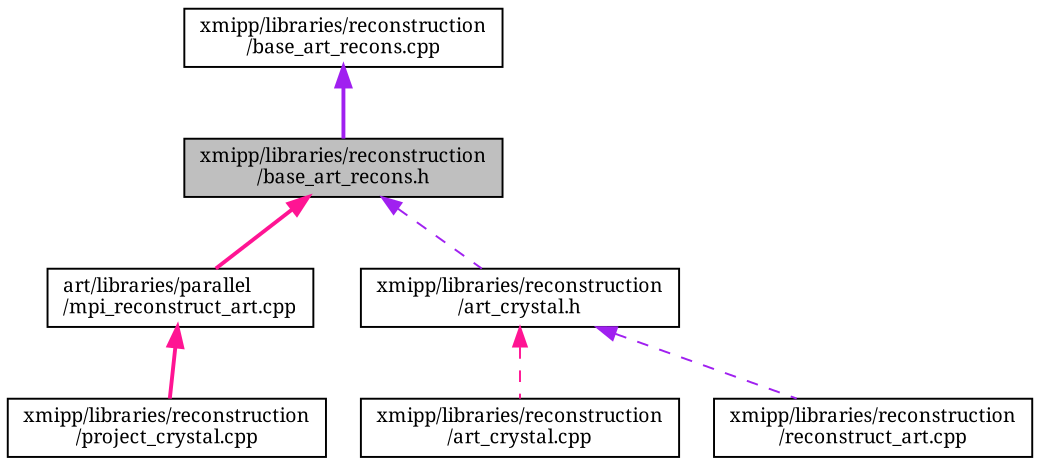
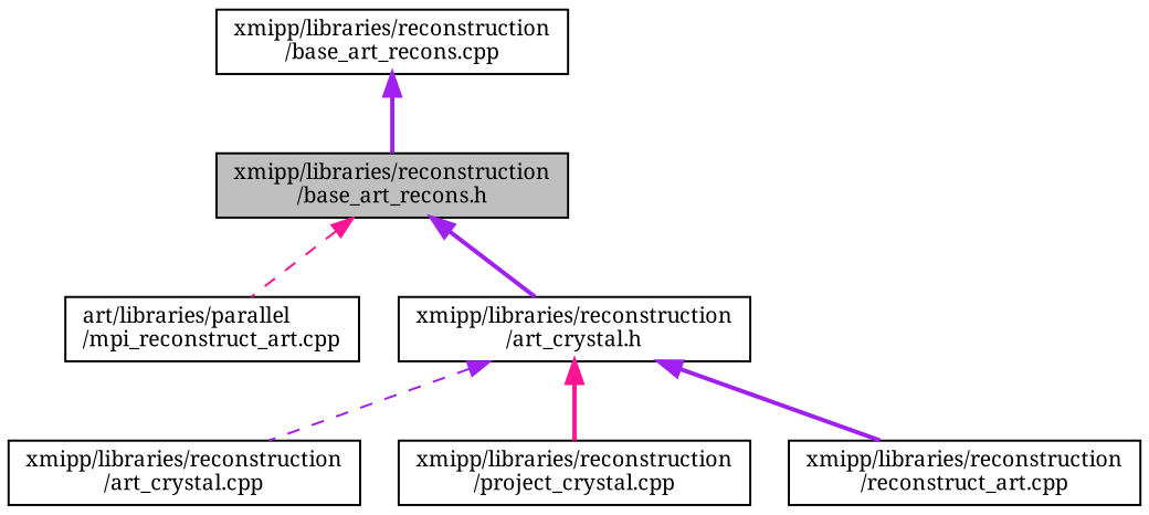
  digraph {
    fontname="Noto Serif"
    node [color=black fillcolor=white fontname="Noto Serif" fontsize=10 shape=record style=filled]
    edge [color=purple dir=back fontname="Noto Serif" fontsize=10 labelfontname=Helvetica labelfontsize=10 style=bold]
    n1 [fillcolor=grey75 fontcolor=black height=0.2 label="xmipp/libraries/reconstruction\l/base_art_recons.h" width=0.4]
    n2 [height=0.2 label="art/libraries/parallel\l/mpi_reconstruct_art.cpp" width=0.4]
    n3 [height=0.2 label="xmipp/libraries/reconstruction\l/art_crystal.h" width=0.4]
    n4 [height=0.2 label="xmipp/libraries/reconstruction\l/art_crystal.cpp" width=0.4]
    n5 [height=0.2 label="xmipp/libraries/reconstruction\l/project_crystal.cpp" width=0.4]
    n6 [height=0.2 label="xmipp/libraries/reconstruction\l/reconstruct_art.cpp" width=0.4]
    n7 [height=0.2 label="xmipp/libraries/reconstruction\l/base_art_recons.cpp" width=0.4]
-   n1 -> n2 [color=deeppink]
-   n1 -> n3 [style=dashed]
-   n3 -> n4 [color=deeppink style=dashed]
-   n2 -> n5 [color=deeppink]
-   n3 -> n6 [style=dashed]
+   n1 -> n2 [color=deeppink style=dashed]
+   n1 -> n3
+   n3 -> n4 [style=dashed]
+   n3 -> n5 [color=deeppink]
+   n3 -> n6
    n7 -> n1
  }
